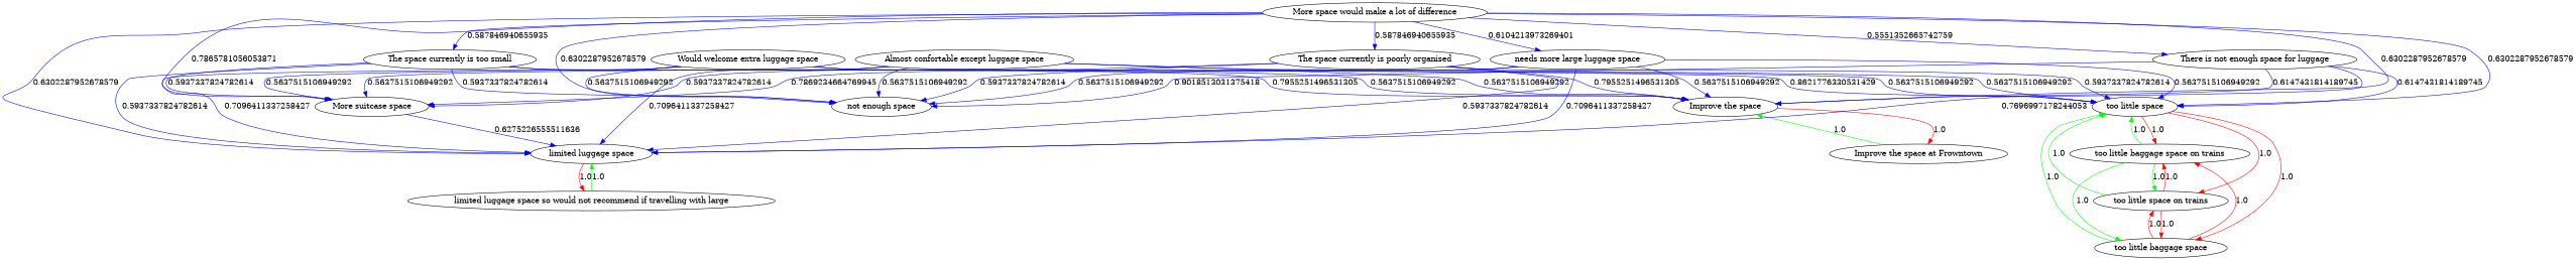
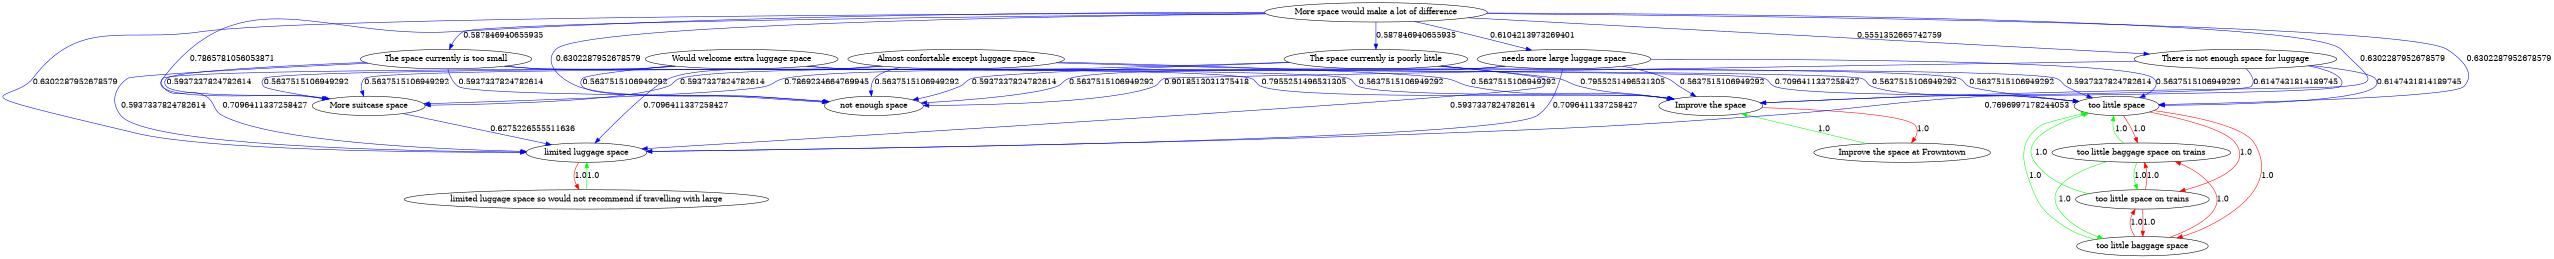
  digraph {
    edge [color=blue]
    "Almost confortable except luggage space"
    "Improve the space"
    "More suitcase space"
    "limited luggage space"
    "not enough space"
    "too little space"
    "Improve the space at Frowntown"
    "limited luggage space so would not recommend if travelling with large"
    "too little baggage space on trains"
    "too little baggage space"
    "too little space on trains"
    "More space would make a lot of difference"
-   "The space currently is poorly organised"
+   "The space currently is poorly organised" [label="The space currently is poorly little"]
    "The space currently is too small"
    "There is not enough space for luggage"
    "needs more large luggage space"
    "Would welcome extra luggage space"
    "Almost confortable except luggage space" -> "Improve the space" [label=0.5637515106949292]
    "Almost confortable except luggage space" -> "More suitcase space" [label=0.5637515106949292]
    "Almost confortable except luggage space" -> "limited luggage space" [label=0.7096411337258427]
    "Almost confortable except luggage space" -> "not enough space" [label=0.5637515106949292]
    "Almost confortable except luggage space" -> "too little space" [label=0.5637515106949292]
    "Improve the space" -> "Improve the space at Frowntown" [color=red label=1.0]
    "More suitcase space" -> "limited luggage space" [label=0.6275226555511636]
    "limited luggage space" -> "limited luggage space so would not recommend if travelling with large" [color=red label=1.0]
    "too little space" -> "too little baggage space on trains" [color=red label=1.0]
    "too little space" -> "too little baggage space" [color=red label=1.0]
    "too little space" -> "too little space on trains" [color=red label=1.0]
    "Improve the space at Frowntown" -> "Improve the space" [color=green label=1.0]
    "limited luggage space so would not recommend if travelling with large" -> "limited luggage space" [color=green label=1.0]
    "too little baggage space on trains" -> "too little space" [color=green label=1.0]
    "too little baggage space on trains" -> "too little baggage space" [color=green label=1.0]
    "too little baggage space on trains" -> "too little space on trains" [color=green label=1.0]
    "too little baggage space" -> "too little space" [color=green label=1.0]
    "too little baggage space" -> "too little baggage space on trains" [color=red label=1.0]
    "too little baggage space" -> "too little space on trains" [color=red label=1.0]
    "too little space on trains" -> "too little space" [color=green label=1.0]
    "too little space on trains" -> "too little baggage space on trains" [color=red label=1.0]
    "too little space on trains" -> "too little baggage space" [color=red label=1.0]
    "More space would make a lot of difference" -> "Improve the space" [label=0.6302287952678579]
    "More space would make a lot of difference" -> "More suitcase space" [label=0.7865781056053871]
    "More space would make a lot of difference" -> "limited luggage space" [label=0.6302287952678579]
    "More space would make a lot of difference" -> "not enough space" [label=0.6302287952678579]
    "More space would make a lot of difference" -> "too little space" [label=0.6302287952678579]
    "More space would make a lot of difference" -> "The space currently is poorly organised" [label=0.587846940655935]
    "More space would make a lot of difference" -> "The space currently is too small" [label=0.587846940655935]
    "More space would make a lot of difference" -> "There is not enough space for luggage" [label=0.5551352665742759]
    "More space would make a lot of difference" -> "needs more large luggage space" [label=0.6104213973269401]
    "The space currently is poorly organised" -> "Improve the space" [label=0.7955251496531305]
    "The space currently is poorly organised" -> "More suitcase space" [label=0.5937337824782614]
    "The space currently is poorly organised" -> "limited luggage space" [label=0.5937337824782614]
    "The space currently is poorly organised" -> "not enough space" [label=0.5937337824782614]
    "The space currently is poorly organised" -> "too little space" [label=0.5937337824782614]
    "The space currently is too small" -> "Improve the space" [label=0.7955251496531305]
    "The space currently is too small" -> "More suitcase space" [label=0.5937337824782614]
    "The space currently is too small" -> "limited luggage space" [label=0.5937337824782614]
    "The space currently is too small" -> "not enough space" [label=0.5937337824782614]
-   "The space currently is too small" -> "too little space" [label=0.8621776330531429]
+   "The space currently is too small" -> "too little space" [label=0.7096411337258427]
    "There is not enough space for luggage" -> "Improve the space" [label=0.6147431814189745]
    "There is not enough space for luggage" -> "limited luggage space" [label=0.7696997178244053]
    "There is not enough space for luggage" -> "not enough space" [label=0.9018513031375418]
    "There is not enough space for luggage" -> "too little space" [label=0.6147431814189745]
    "needs more large luggage space" -> "Improve the space" [label=0.5637515106949292]
    "needs more large luggage space" -> "More suitcase space" [label=0.7869234664769945]
    "needs more large luggage space" -> "limited luggage space" [label=0.7096411337258427]
    "needs more large luggage space" -> "not enough space" [label=0.5637515106949292]
    "needs more large luggage space" -> "too little space" [label=0.5637515106949292]
    "Would welcome extra luggage space" -> "Improve the space" [label=0.5637515106949292]
    "Would welcome extra luggage space" -> "More suitcase space" [label=0.5637515106949292]
    "Would welcome extra luggage space" -> "limited luggage space" [label=0.7096411337258427]
    "Would welcome extra luggage space" -> "not enough space" [label=0.5637515106949292]
    "Would welcome extra luggage space" -> "too little space" [label=0.5637515106949292]
  }
